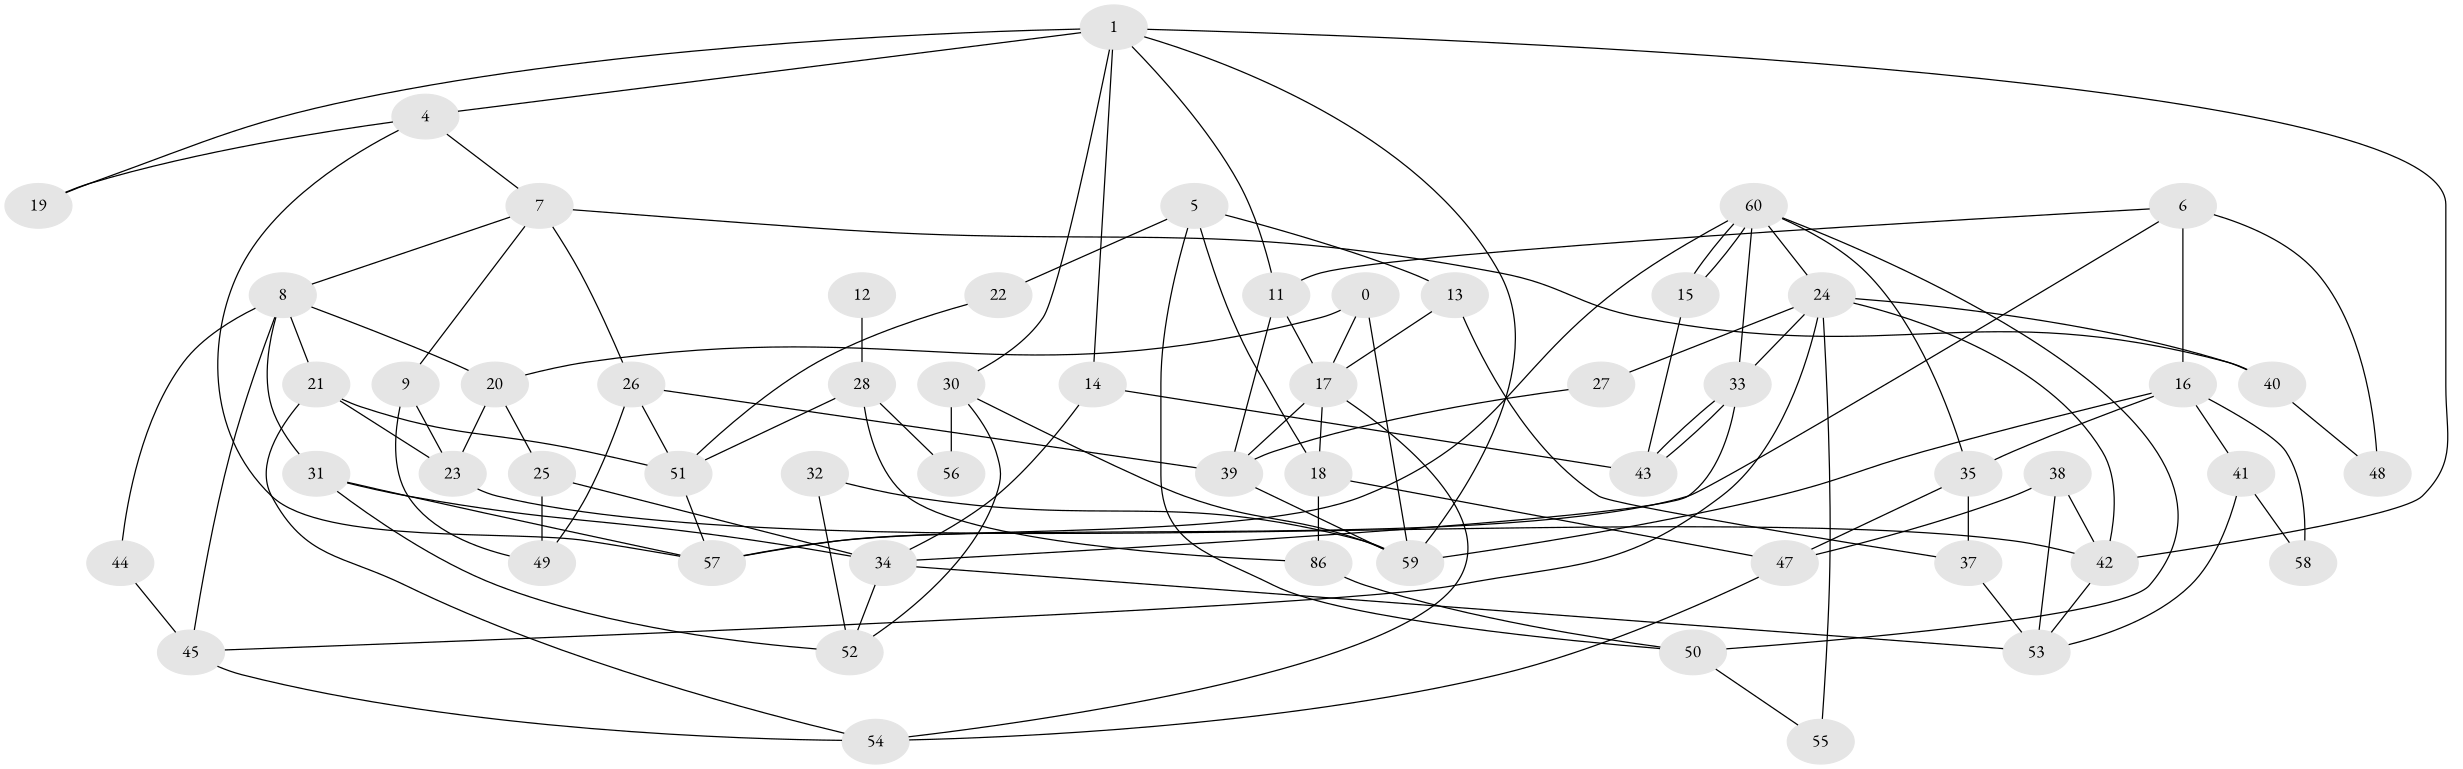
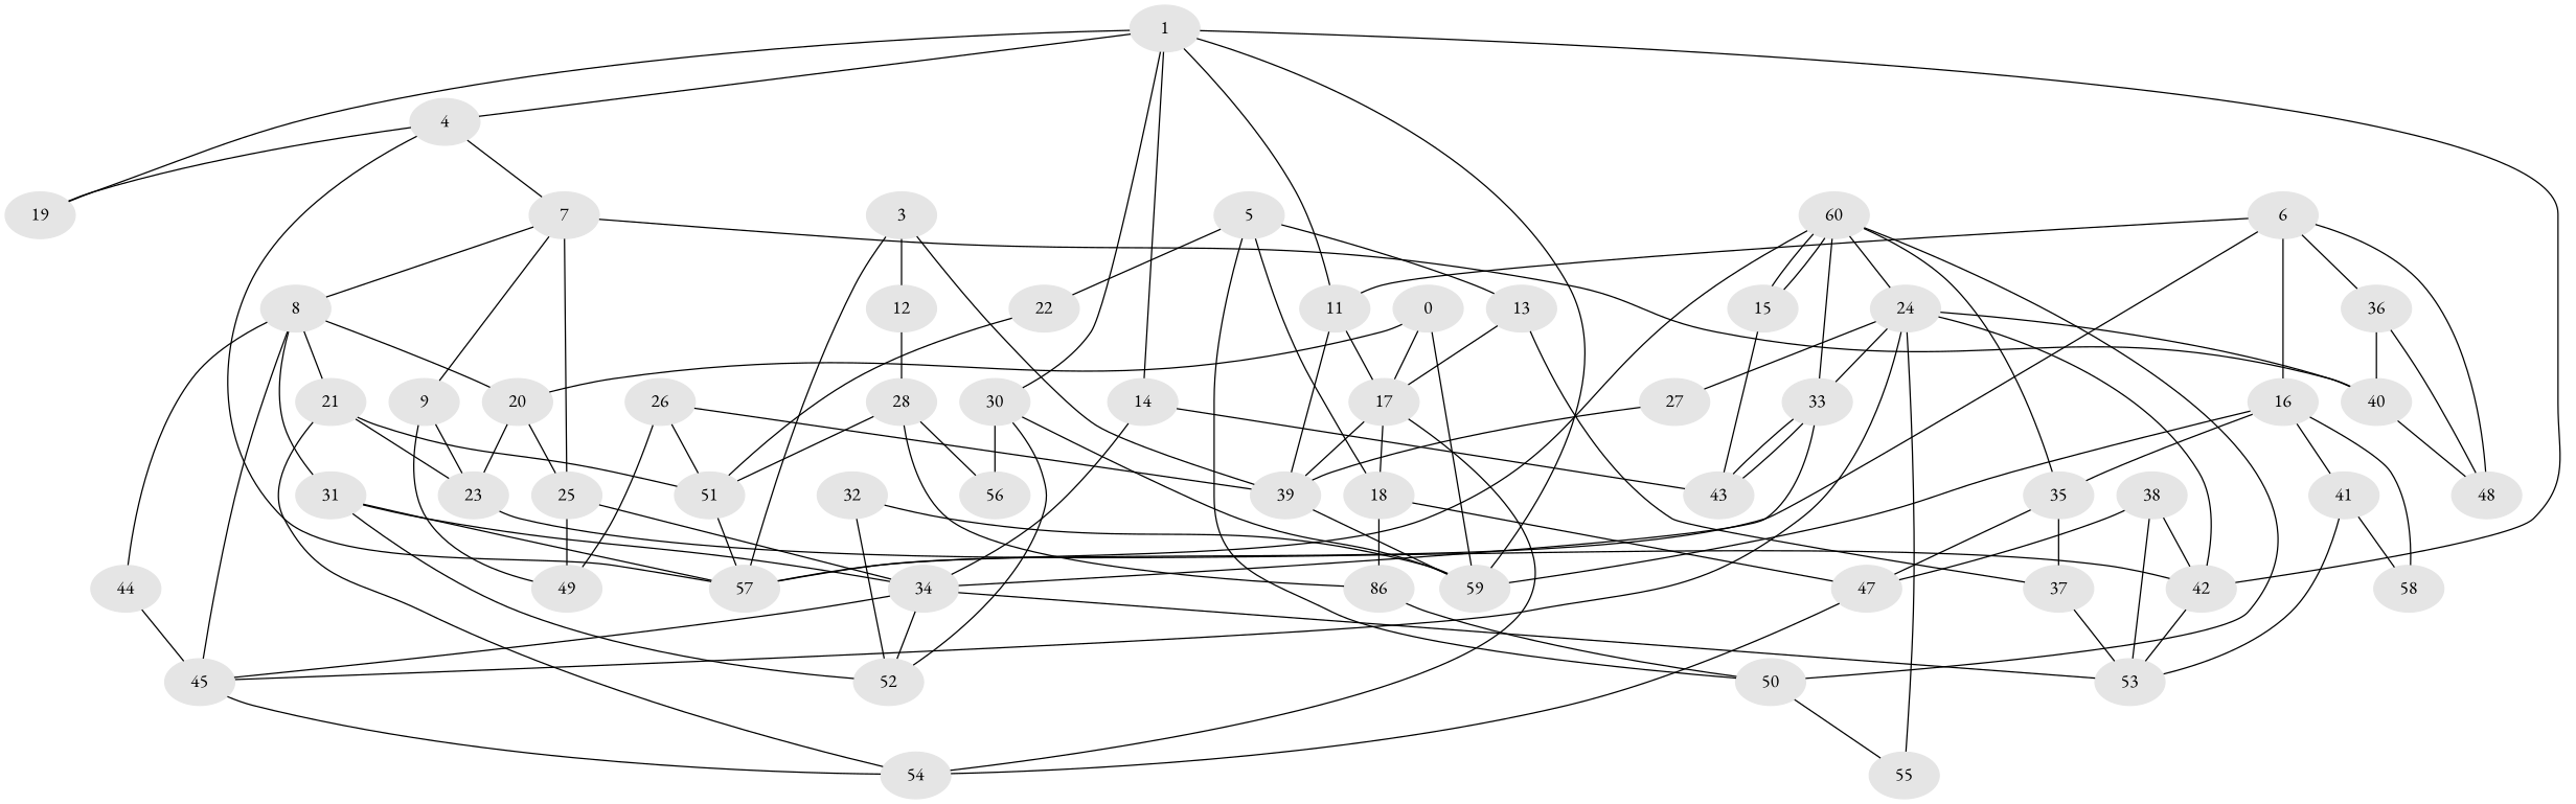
  graph {
    fontname="EB Garamond"
    node [color=gray90 fontname="EB Garamond" style=filled]
    edge [fontname="EB Garamond"]
    1
    4
    11
    14
    19
    30
    42
    59
    57
    7
    17
    39
    34
    43
    56
    52
    53
    n18 [label=0]
    20
    18
    54
    23
    25
+   3
    12
    28
    8
    9
    26
    40
    5
    13
    22
    50
    37
    n36 [label=86]
    47
    51
    55
    6
    16
+   36
    48
    35
    41
    58
    21
    31
    44
    45
    49
    n52 [label=60]
    15
    24
    33
    27
    32
    38
    1 -- 4
    1 -- 11
    1 -- 14
    1 -- 19
    1 -- 30
    1 -- 42
    1 -- 59
    4 -- 19
    4 -- 57
    4 -- 7
    11 -- 17
    11 -- 39
    14 -- 34
    14 -- 43
    30 -- 59
    30 -- 56
    30 -- 52
    42 -- 53
    7 -- 8
    7 -- 9
-   7 -- 26
+   7 -- 25
    7 -- 40
    17 -- 39
    17 -- 18
    17 -- 54
    39 -- 59
    34 -- 52
    34 -- 53
+   34 -- 45
    n18 -- 59
    n18 -- 17
    n18 -- 20
    20 -- 23
    20 -- 25
    18 -- n36
    18 -- 47
    23 -- 42
    25 -- 34
    25 -- 49
+   3 -- 57
+   3 -- 39
+   3 -- 12
    12 -- 28
    28 -- 56
    28 -- n36
    28 -- 51
    8 -- 20
    8 -- 21
    8 -- 31
    8 -- 44
    8 -- 45
    9 -- 23
    9 -- 49
    26 -- 39
    26 -- 51
    26 -- 49
    40 -- 48
    5 -- 18
    5 -- 13
    5 -- 22
    5 -- 50
    13 -- 17
    13 -- 37
    22 -- 51
    50 -- 55
    37 -- 53
    n36 -- 50
    47 -- 54
    51 -- 57
    6 -- 11
    6 -- 57
    6 -- 16
+   6 -- 36
    6 -- 48
    16 -- 59
    16 -- 35
    16 -- 41
    16 -- 58
+   36 -- 40
+   36 -- 48
    35 -- 37
    35 -- 47
    41 -- 53
    41 -- 58
    21 -- 54
    21 -- 23
    21 -- 51
    31 -- 57
    31 -- 34
    31 -- 52
    44 -- 45
    45 -- 54
    n52 -- 57
    n52 -- 50
    n52 -- 35
    n52 -- 15
    n52 -- 15
    n52 -- 24
    n52 -- 33
    15 -- 43
    24 -- 42
    24 -- 40
    24 -- 55
    24 -- 45
    24 -- 33
    24 -- 27
    33 -- 34
    33 -- 43
    33 -- 43
    27 -- 39
    32 -- 59
    32 -- 52
    38 -- 42
    38 -- 53
    38 -- 47
  }
